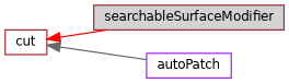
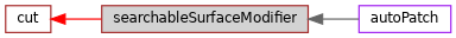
  digraph {
    rankdir=LR
    node [color=brown fillcolor=white fontname=Helvetica fontsize=10 shape=box style=filled]
    edge [dir=back fontname=Helvetica fontsize=10 labelfontname=Helvetica labelfontsize=10 style=solid]
    n1 [fillcolor=lightgrey height=0.2 label=searchableSurfaceModifier width=0.4]
    n2 [color=purple height=0.2 label=autoPatch width=0.4]
    n3 [height=0.2 label=cut width=0.4]
-   n3 -> n2 [color=gray40]
+   n1 -> n2 [color=gray40]
    n3 -> n1 [color=red]
  }
